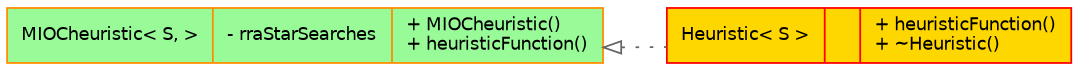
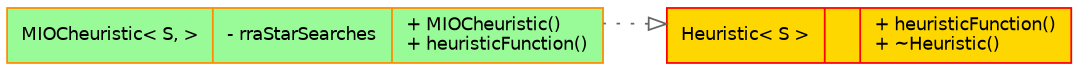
  digraph {
    rankdir=LR
    node [fontname=Helvetica fontsize=10 shape=record style=filled]
    n1 [color=darkorange fillcolor=palegreen fontcolor=black height=0.2 label="{MIOCheuristic\< S, \>\n|- rraStarSearches\l|+ MIOCheuristic()\l+ heuristicFunction()\l}" width=0.4]
    n2 [color=red fillcolor=gold height=0.2 label="{Heuristic\< S \>\n||+ heuristicFunction()\l+ ~Heuristic()\l}" width=0.4]
-   n1 -> n2 [arrowtail=onormal color=gray40 dir=back fontname=Helvetica fontsize=10 labelfontname=Helvetica labelfontsize=10 style=dotted]
+   n2 -> n1 [arrowtail=onormal color=gray40 dir=back fontname=Helvetica fontsize=10 labelfontname=Helvetica labelfontsize=10 style=dotted]
  }
